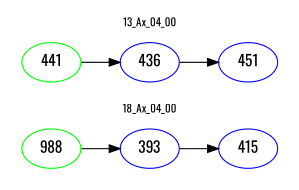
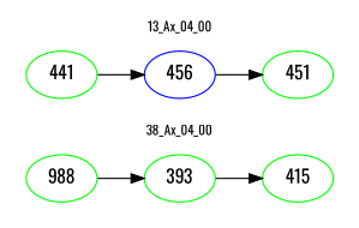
  digraph {
    fontname=Oswald
    rankdir=LR
    node [color=green fontname=Oswald]
    edge [color=black fontname=Oswald]
    n1 [label=988]
-   n2 [color=blue label=393]
-   n3 [color=blue label=415]
+   n2 [label=393]
+   n3 [label=415]
    n4 [label=441]
-   n5 [color=blue label=436]
-   n6 [color=blue label=451]
+   n5 [color=blue label=456]
+   n6 [label=451]
    subgraph cluster_1 {
      color=white
      fontsize=10
-     label="18_Ax_04_00"
+     label="38_Ax_04_00"
      n1
      n2
      n3
    }
    subgraph cluster_2 {
      color=white
      fontsize=10
      label="13_Ax_04_00"
      n4
      n5
      n6
    }
    n1 -> n2
    n2 -> n3
    n4 -> n5
    n5 -> n6
  }
